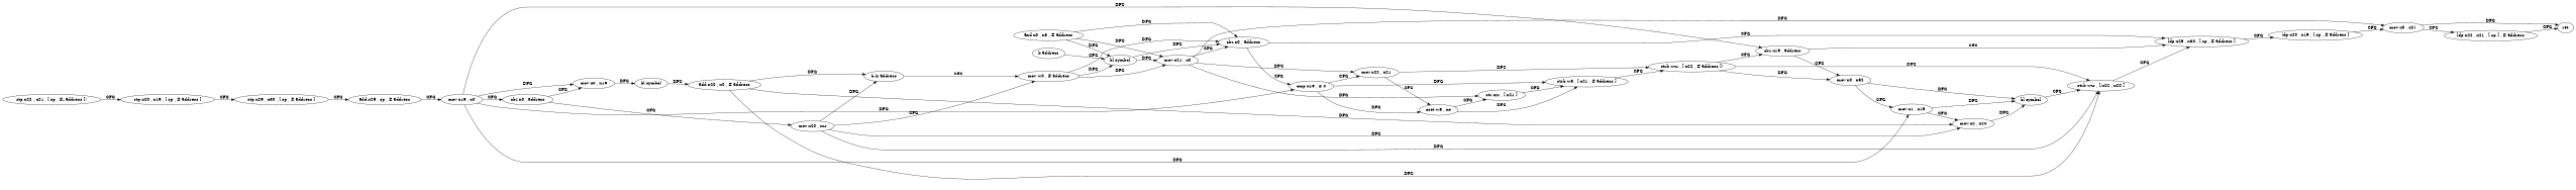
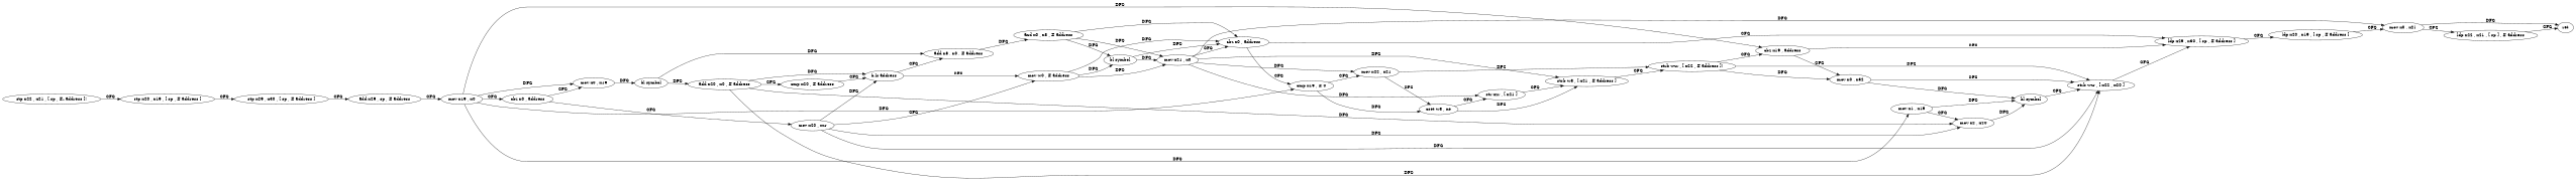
  digraph {
    rankdir=LR
    n1 [label="stp x22 , x21 , [ sp , #- address ]!"]
    n2 [label="stp x20 , x19 , [ sp , # address ]"]
    n3 [label="stp x29 , x30 , [ sp , # address ]"]
    n4 [label="add x29 , sp , # address"]
    n5 [label="mov x19 , x0"]
    n6 [label="cbz x0 , address"]
    n7 [label="mov x0 , x19"]
    n8 [label="cmp x19 , # 0"]
    n9 [label="cbz x19 , address"]
    n10 [label="mov x1 , x19"]
    n11 [label="mov x20 , xzr"]
    n12 [label="bl symbol"]
    n13 [label="mov x22 , x21"]
    n14 [label="cset w8 , ne"]
    n15 [label="ldp x29 , x30 , [ sp , # address ]"]
    n16 [label="mov x0 , x32"]
    n17 [label="mov x2 , x20"]
    n18 [label="bl symbol"]
    n19 [label="mov w0 , # address"]
    n20 [label="b.ls address"]
    n21 [label="strb wzr , [ x22 , x20 ]"]
    n22 [label="bl symbol"]
    n23 [label="mov x21 , x0"]
    n24 [label="cbz x0 , address"]
+   n25 [label="add x8 , x0 , # address"]
    n26 [label="add x20 , x0 , # address"]
    n27 [label="mov x0 , x21"]
    n28 [label="str xzr , [ x21 ]"]
    n29 [label="strb w8 , [ x21 , # address ]"]
+   n30 [label="cmp x20 , # address"]
    n31 [label="and x0 , x8 , # address"]
    n32 [label="ldp x20 , x19 , [ sp , # address ]"]
    n33 [label="ldp x22 , x21 , [ sp ] , # address"]
    n34 [label=ret]
    n35 [label="strb wzr , [ x22 , # address ]!"]
-   n36 [label="b address"]
    n1 -> n2 [label=CFG]
    n2 -> n3 [label=CFG]
    n3 -> n4 [label=CFG]
    n4 -> n5 [label=CFG]
    n5 -> n6 [label=CFG]
    n5 -> n7 [label=DFG]
    n5 -> n8 [label=DFG]
    n5 -> n9 [label=DFG]
    n5 -> n10 [label=DFG]
    n6 -> n7 [label=CFG]
    n6 -> n11 [label=CFG]
    n7 -> n12 [label=DFG]
    n8 -> n13 [label=CFG]
    n8 -> n14 [label=DFG]
    n9 -> n15 [label=CFG]
    n9 -> n16 [label=CFG]
    n10 -> n17 [label=CFG]
    n10 -> n18 [label=DFG]
    n11 -> n17 [label=DFG]
    n11 -> n19 [label=CFG]
    n11 -> n20 [label=DFG]
    n11 -> n21 [label=DFG]
+   n12 -> n25 [label=DFG]
    n12 -> n26 [label=DFG]
    n13 -> n14 [label=CFG]
    n13 -> n35 [label=DFG]
    n14 -> n28 [label=CFG]
    n14 -> n29 [label=DFG]
    n15 -> n32 [label=CFG]
-   n16 -> n10 [label=CFG]
+   n16 -> n21 [label=CFG]
    n16 -> n18 [label=DFG]
    n17 -> n18 [label=DFG]
    n18 -> n21 [label=CFG]
    n19 -> n22 [label=DFG]
    n19 -> n23 [label=DFG]
    n19 -> n24 [label=DFG]
    n20 -> n19 [label=CFG]
+   n20 -> n25 [label=CFG]
    n21 -> n15 [label=CFG]
    n22 -> n23 [label=DFG]
    n22 -> n24 [label=DFG]
    n23 -> n13 [label=DFG]
    n23 -> n24 [label=CFG]
    n23 -> n27 [label=DFG]
    n23 -> n28 [label=DFG]
-   n8 -> n29 [label=DFG]
+   n23 -> n29 [label=DFG]
    n24 -> n8 [label=CFG]
    n24 -> n15 [label=CFG]
+   n25 -> n31 [label=DFG]
    n26 -> n17 [label=DFG]
    n26 -> n20 [label=DFG]
    n26 -> n21 [label=DFG]
+   n26 -> n30 [label=CFG]
    n27 -> n33 [label=CFG]
    n27 -> n34 [label=DFG]
    n28 -> n29 [label=CFG]
    n29 -> n35 [label=CFG]
+   n30 -> n20 [label=CFG]
    n31 -> n22 [label=DFG]
    n31 -> n23 [label=DFG]
    n31 -> n24 [label=DFG]
    n32 -> n27 [label=CFG]
    n33 -> n34 [label=CFG]
    n35 -> n9 [label=CFG]
    n35 -> n16 [label=DFG]
    n35 -> n21 [label=DFG]
-   n36 -> n22 [label=CFG]
  }
